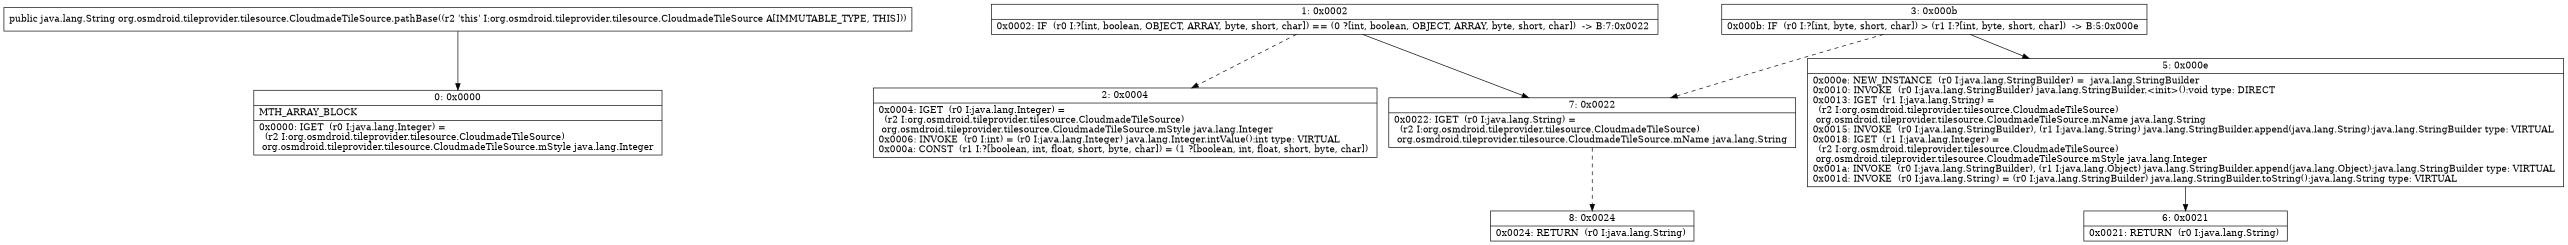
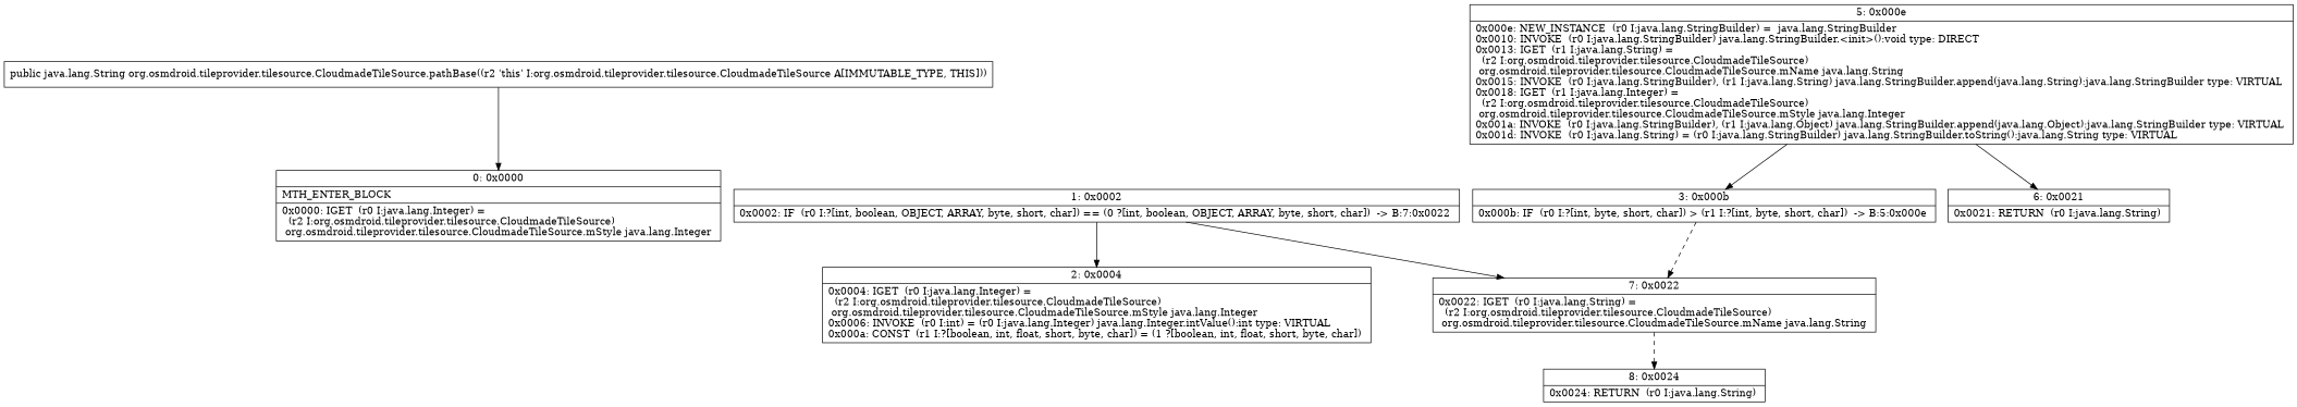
  digraph {
    node [shape=record]
-   n1 [label="{0\:\ 0x0000|MTH_ARRAY_BLOCK\l|0x0000: IGET  (r0 I:java.lang.Integer) = \l  (r2 I:org.osmdroid.tileprovider.tilesource.CloudmadeTileSource)\l org.osmdroid.tileprovider.tilesource.CloudmadeTileSource.mStyle java.lang.Integer \l}"]
+   n1 [label="{0\:\ 0x0000|MTH_ENTER_BLOCK\l|0x0000: IGET  (r0 I:java.lang.Integer) = \l  (r2 I:org.osmdroid.tileprovider.tilesource.CloudmadeTileSource)\l org.osmdroid.tileprovider.tilesource.CloudmadeTileSource.mStyle java.lang.Integer \l}"]
    n2 [label="{1\:\ 0x0002|0x0002: IF  (r0 I:?[int, boolean, OBJECT, ARRAY, byte, short, char]) == (0 ?[int, boolean, OBJECT, ARRAY, byte, short, char])  \-\> B:7:0x0022 \l}"]
    n3 [label="{2\:\ 0x0004|0x0004: IGET  (r0 I:java.lang.Integer) = \l  (r2 I:org.osmdroid.tileprovider.tilesource.CloudmadeTileSource)\l org.osmdroid.tileprovider.tilesource.CloudmadeTileSource.mStyle java.lang.Integer \l0x0006: INVOKE  (r0 I:int) = (r0 I:java.lang.Integer) java.lang.Integer.intValue():int type: VIRTUAL \l0x000a: CONST  (r1 I:?[boolean, int, float, short, byte, char]) = (1 ?[boolean, int, float, short, byte, char]) \l}"]
    n4 [label="{7\:\ 0x0022|0x0022: IGET  (r0 I:java.lang.String) = \l  (r2 I:org.osmdroid.tileprovider.tilesource.CloudmadeTileSource)\l org.osmdroid.tileprovider.tilesource.CloudmadeTileSource.mName java.lang.String \l}"]
    n5 [label="{8\:\ 0x0024|0x0024: RETURN  (r0 I:java.lang.String) \l}"]
    n6 [label="{3\:\ 0x000b|0x000b: IF  (r0 I:?[int, byte, short, char]) \> (r1 I:?[int, byte, short, char])  \-\> B:5:0x000e \l}"]
    n7 [label="{5\:\ 0x000e|0x000e: NEW_INSTANCE  (r0 I:java.lang.StringBuilder) =  java.lang.StringBuilder \l0x0010: INVOKE  (r0 I:java.lang.StringBuilder) java.lang.StringBuilder.\<init\>():void type: DIRECT \l0x0013: IGET  (r1 I:java.lang.String) = \l  (r2 I:org.osmdroid.tileprovider.tilesource.CloudmadeTileSource)\l org.osmdroid.tileprovider.tilesource.CloudmadeTileSource.mName java.lang.String \l0x0015: INVOKE  (r0 I:java.lang.StringBuilder), (r1 I:java.lang.String) java.lang.StringBuilder.append(java.lang.String):java.lang.StringBuilder type: VIRTUAL \l0x0018: IGET  (r1 I:java.lang.Integer) = \l  (r2 I:org.osmdroid.tileprovider.tilesource.CloudmadeTileSource)\l org.osmdroid.tileprovider.tilesource.CloudmadeTileSource.mStyle java.lang.Integer \l0x001a: INVOKE  (r0 I:java.lang.StringBuilder), (r1 I:java.lang.Object) java.lang.StringBuilder.append(java.lang.Object):java.lang.StringBuilder type: VIRTUAL \l0x001d: INVOKE  (r0 I:java.lang.String) = (r0 I:java.lang.StringBuilder) java.lang.StringBuilder.toString():java.lang.String type: VIRTUAL \l}"]
    n8 [label="{6\:\ 0x0021|0x0021: RETURN  (r0 I:java.lang.String) \l}"]
    n9 [label="{public java.lang.String org.osmdroid.tileprovider.tilesource.CloudmadeTileSource.pathBase((r2 'this' I:org.osmdroid.tileprovider.tilesource.CloudmadeTileSource A[IMMUTABLE_TYPE, THIS])) }"]
-   n2 -> n3 [style=dashed]
+   n2 -> n3 [style=solid]
    n2 -> n4
    n4 -> n5 [style=dashed]
    n6 -> n4 [style=dashed]
-   n6 -> n7
+   n7 -> n6
    n7 -> n8
    n9 -> n1
  }
